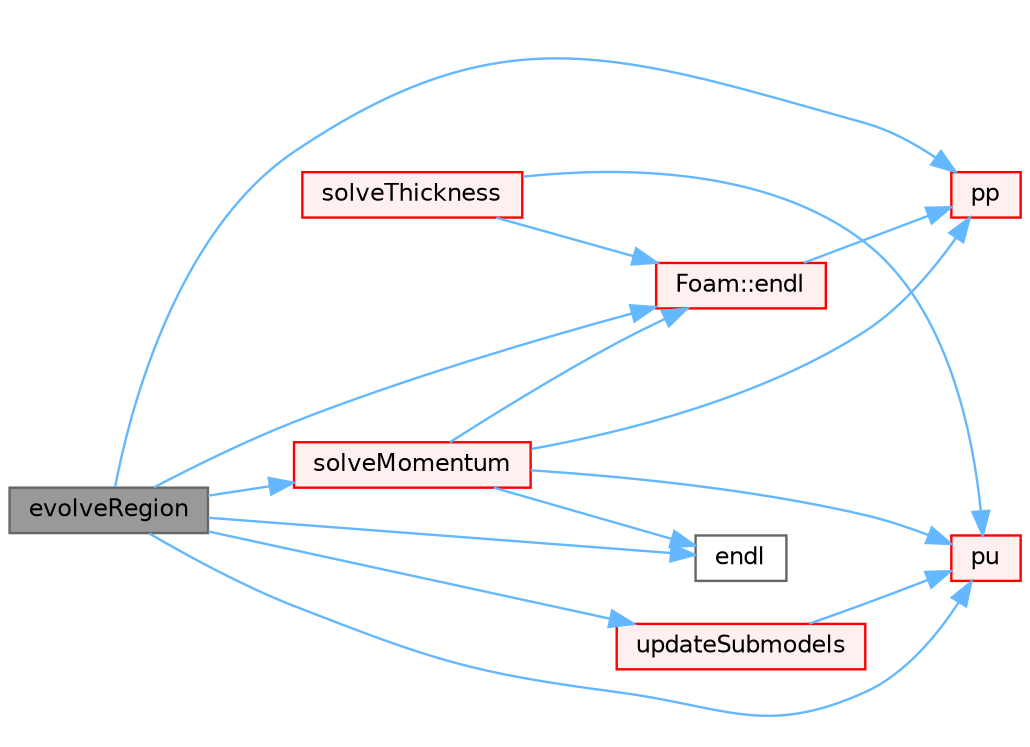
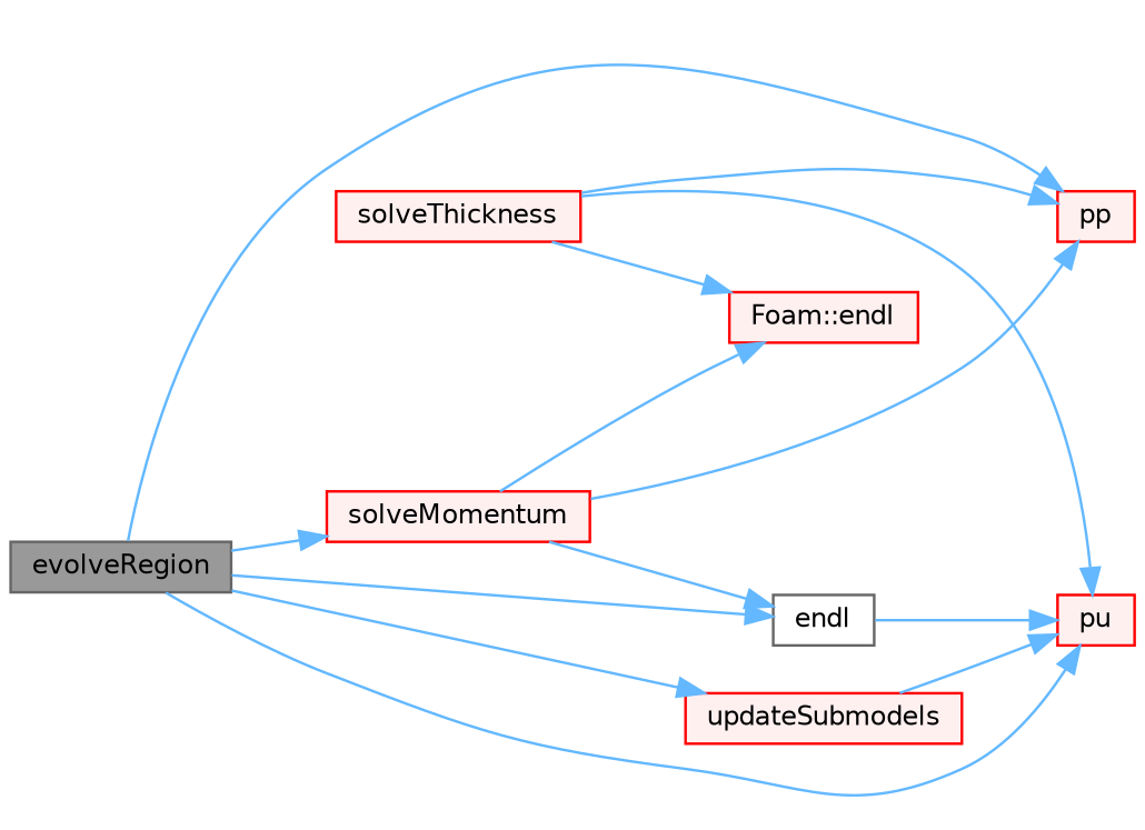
  digraph {
    fontname="DejaVu Sans"
    rankdir=LR
    node [color=red fillcolor="#FFF0F0" fontname="DejaVu Sans" fontsize=10 shape=box style=filled]
    edge [color=steelblue1 fontname="DejaVu Sans" fontsize=10 labelfontname=Helvetica labelfontsize=10 style=solid]
    n1 [color=gray40 fillcolor=grey60 fontcolor=black height=0.2 label=evolveRegion width=0.4]
    n2 [height=0.2 label="Foam::endl" width=0.4]
    n3 [height=0.2 label=pp width=0.4]
    n4 [height=0.2 label=pu width=0.4]
    n5 [height=0.2 label=solveMomentum width=0.4]
    n6 [color=grey40 fillcolor=white height=0.2 label=endl width=0.4]
    n7 [height=0.2 label=updateSubmodels width=0.4]
    n8 [height=0.2 label=solveThickness width=0.4]
-   n1 -> n2
    n1 -> n3
    n1 -> n4
    n1 -> n5
    n1 -> n6
    n1 -> n7
    n5 -> n2
    n5 -> n3
-   n5 -> n4
+   n6 -> n4
    n5 -> n6
    n7 -> n4
    n8 -> n2
-   n2 -> n3
+   n8 -> n3
    n8 -> n4
  }
